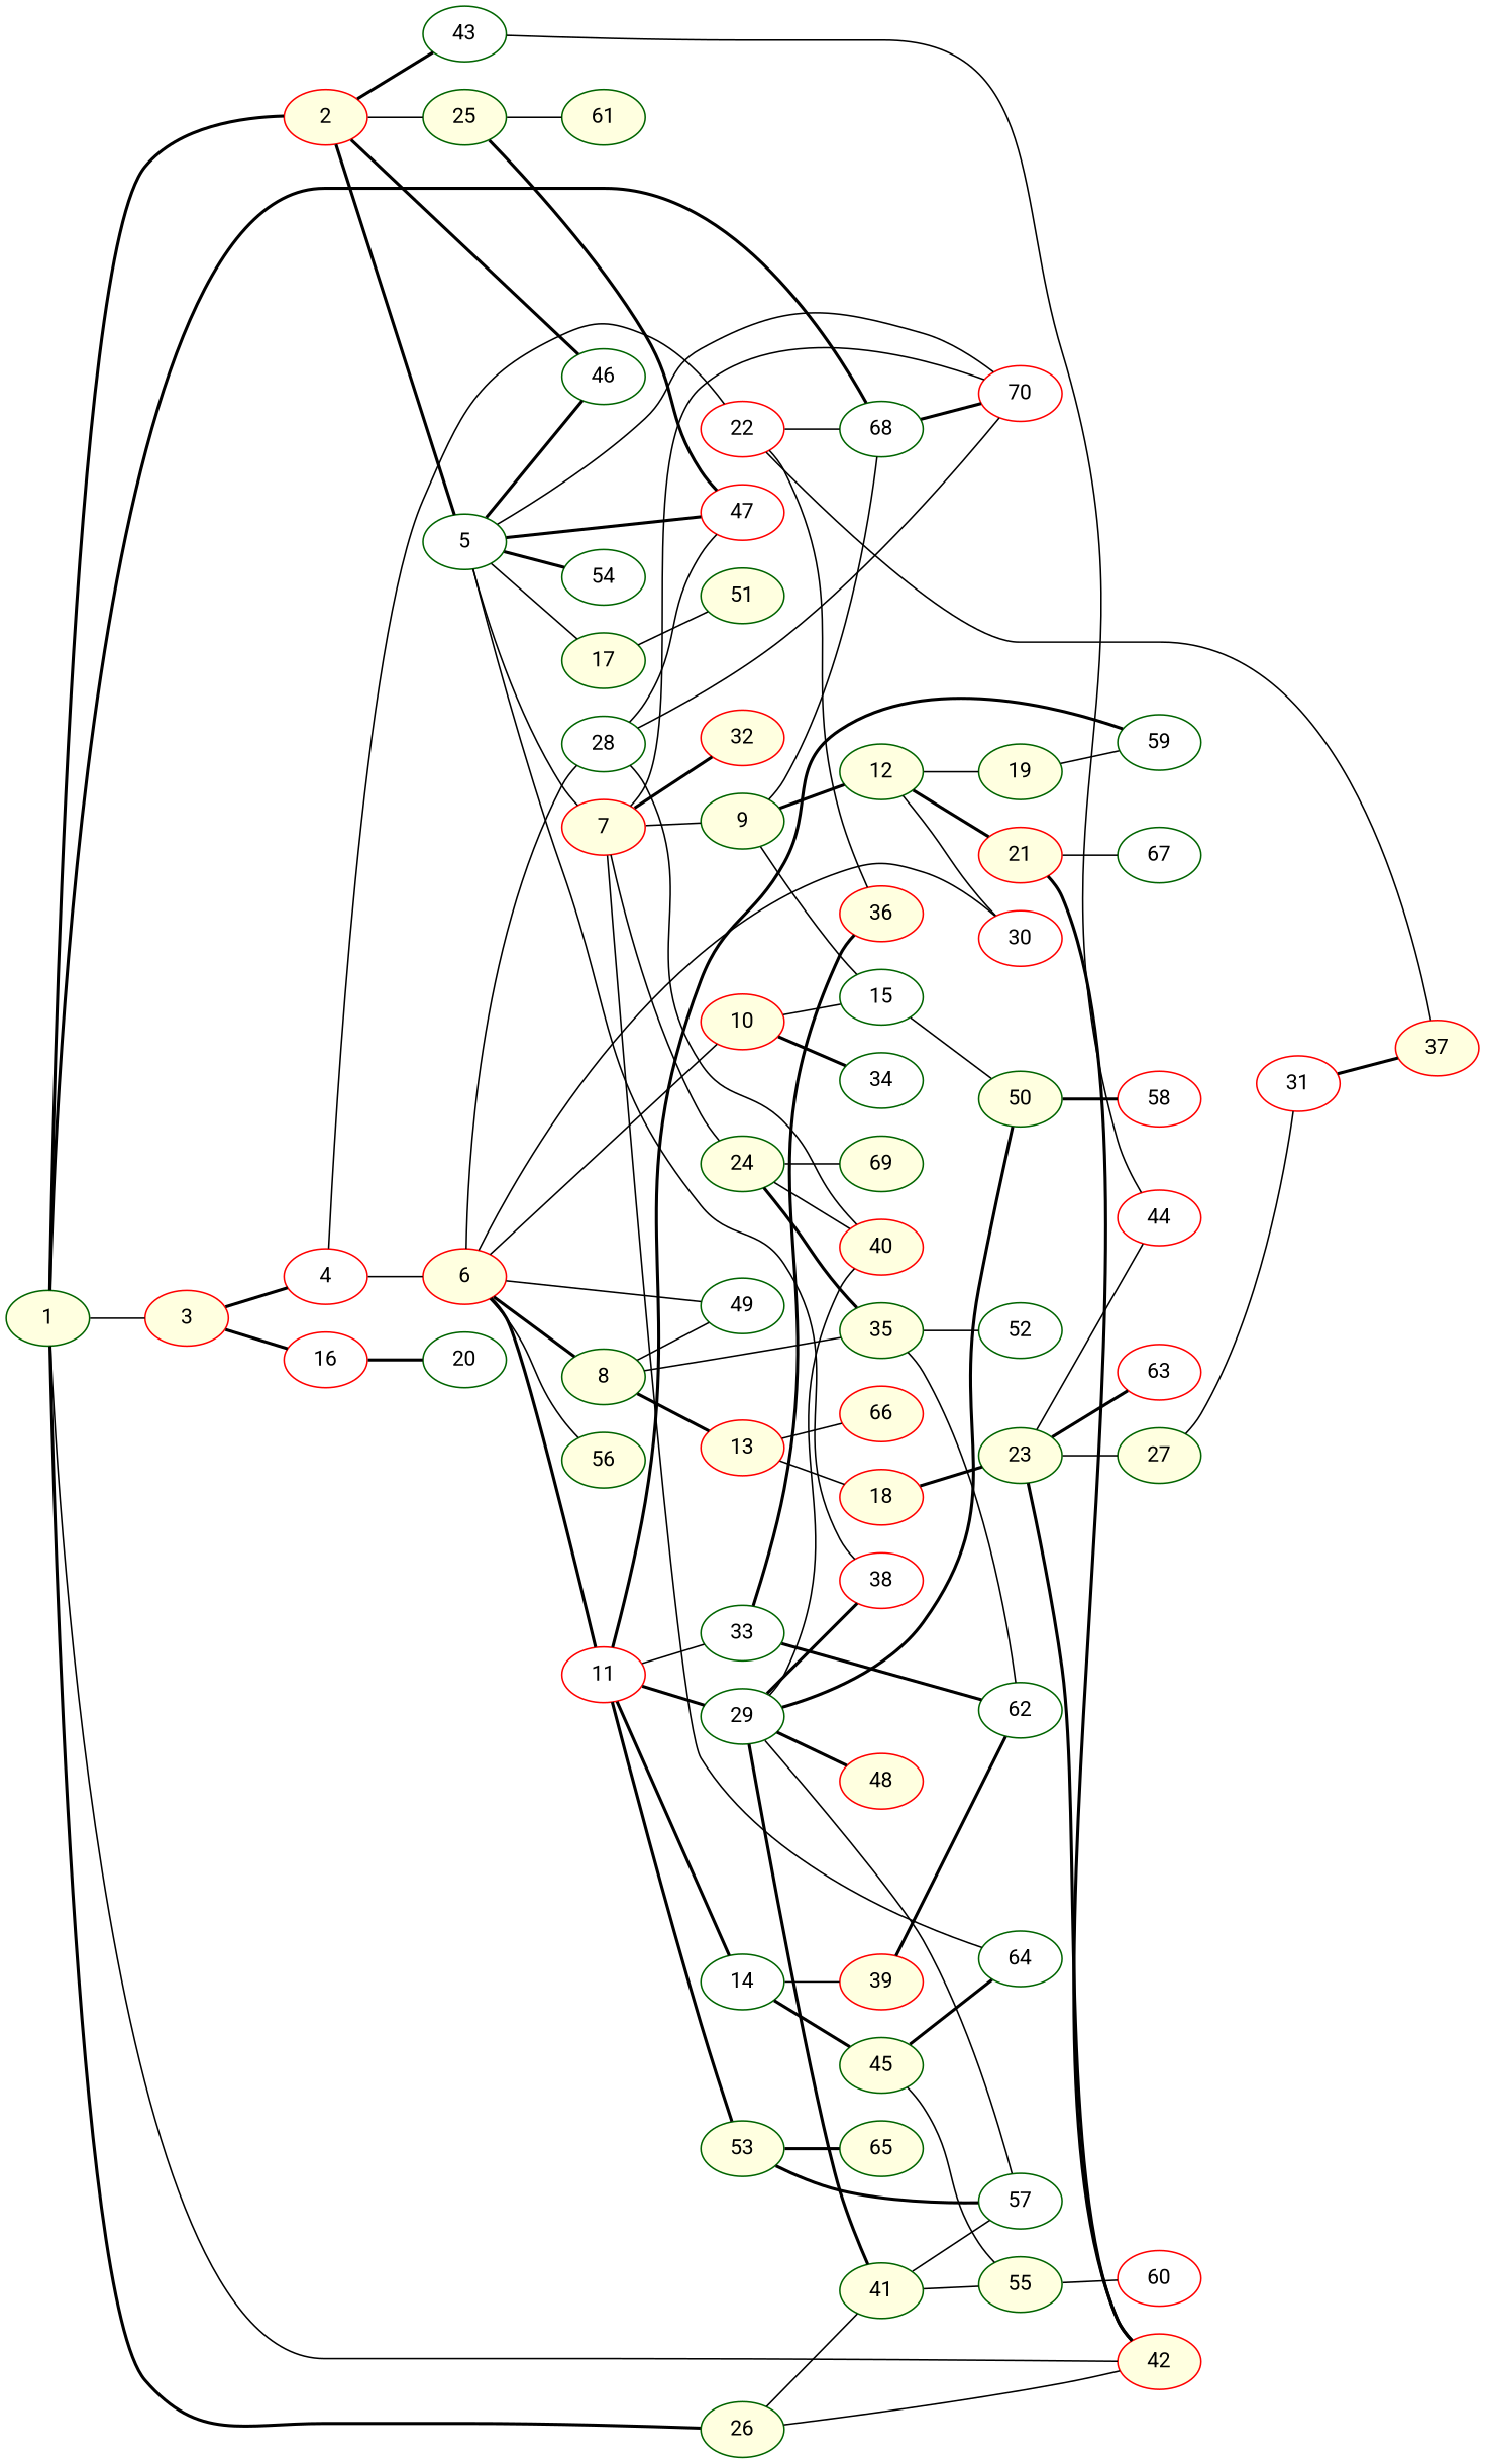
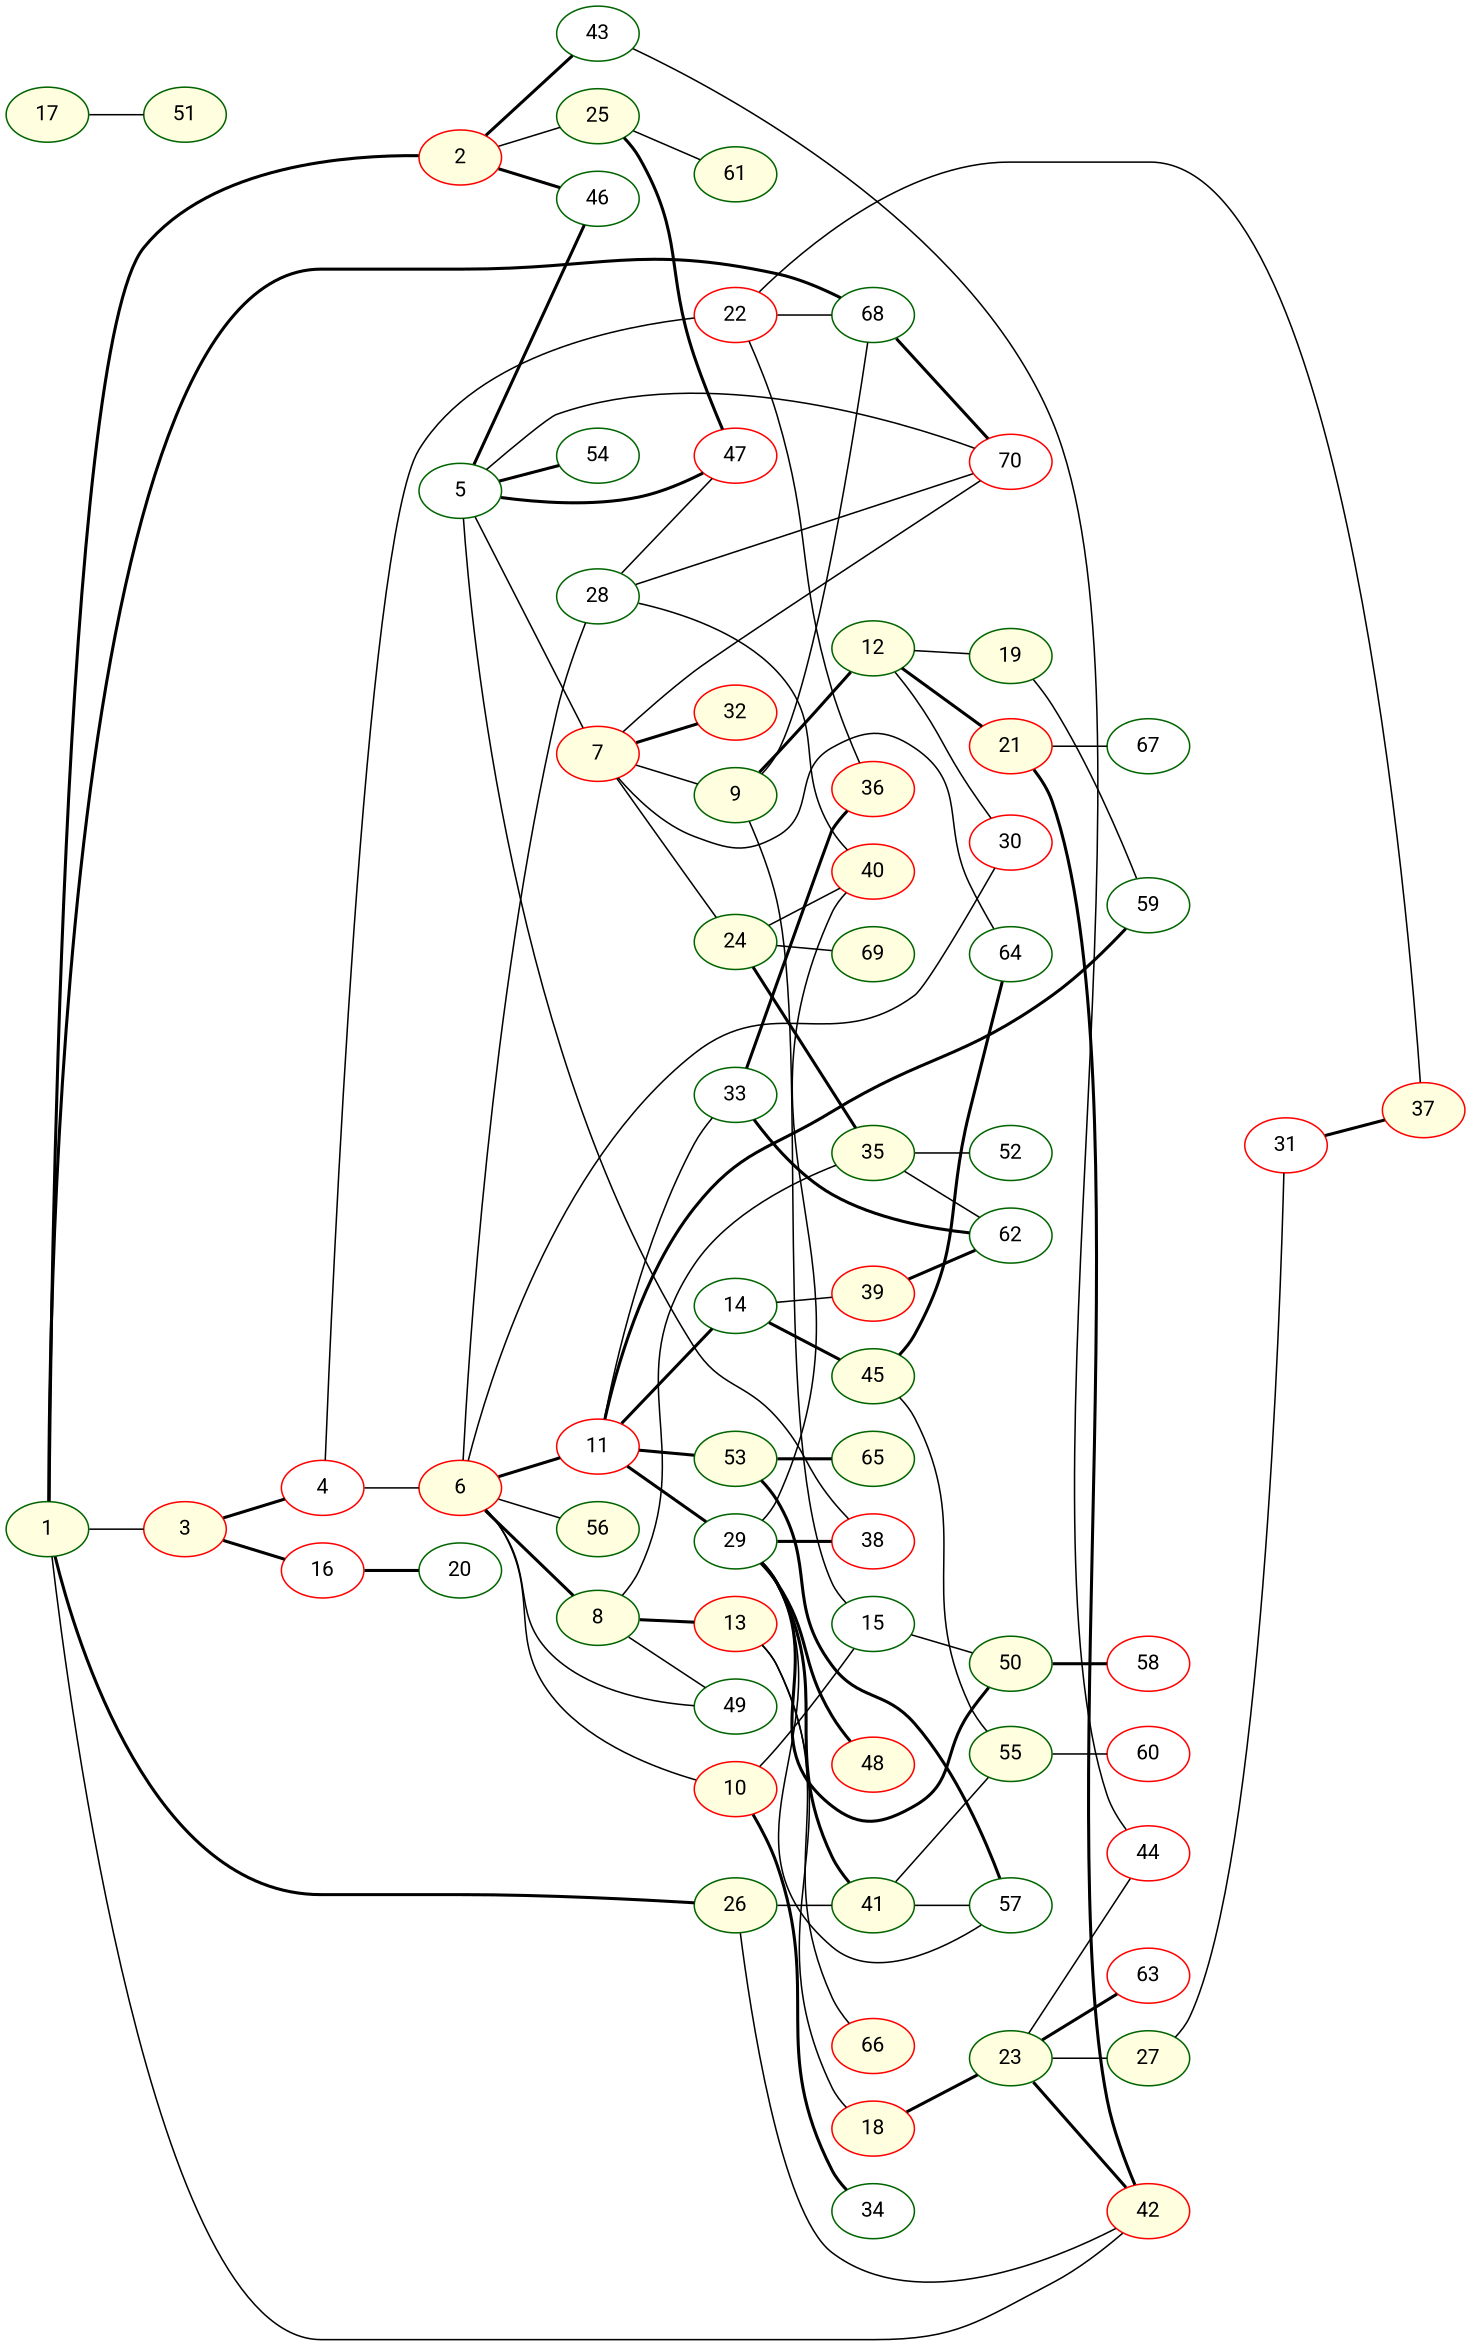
  graph {
    fontname=Roboto
    rankdir=LR
    node [color=darkgreen fillcolor=lightyellow fontname=Roboto style=filled]
    edge [fontname=Roboto style=solid]
    2 [color=red]
    1
    3 [color=red]
    26
    42 [color=red]
    68 [fillcolor=white]
    5 [fillcolor=white]
    25
    43 [fillcolor=white]
    46 [fillcolor=white]
    4 [color=red fillcolor=white]
    16 [color=red fillcolor=white]
    41
    70 [color=red fillcolor=white]
    7 [color=red]
    17
    38 [color=red fillcolor=white]
    47 [color=red fillcolor=white]
    54 [fillcolor=white]
    61
    44 [color=red fillcolor=white]
    6 [color=red]
    22 [color=red fillcolor=white]
    20 [fillcolor=white]
    8
    10 [color=red]
    11 [color=red fillcolor=white]
    28 [fillcolor=white]
    30 [color=red fillcolor=white]
    49 [fillcolor=white]
    56
    36 [color=red]
    37 [color=red]
    9
    24
    32 [color=red]
    64 [fillcolor=white]
    51
    13 [color=red]
    35
    15 [fillcolor=white]
    34 [fillcolor=white]
    14 [fillcolor=white]
    29 [fillcolor=white]
    33 [fillcolor=white]
    53
    59 [fillcolor=white]
    40 [color=red]
    12
    69
    18 [color=red]
    66 [color=red]
    62 [fillcolor=white]
    52 [fillcolor=white]
    19
    21 [color=red]
    50
    39 [color=red]
    45
    48 [color=red]
    57 [fillcolor=white]
    65
    67 [fillcolor=white]
    23
    55
    58 [color=red fillcolor=white]
    27
    63 [color=red fillcolor=white]
    31 [color=red fillcolor=white]
    60 [color=red fillcolor=white]
-   2 -- 5 [style=bold]
    2 -- 25
    2 -- 43 [style=bold]
    2 -- 46 [style=bold]
    1 -- 2 [style=bold]
    1 -- 3
    1 -- 26 [style=bold]
    1 -- 42
    1 -- 68 [style=bold]
    3 -- 4 [style=bold]
    3 -- 16 [style=bold]
    26 -- 42
    26 -- 41
    68 -- 70 [style=bold]
    5 -- 46 [style=bold]
    5 -- 70
    5 -- 7
-   5 -- 17
    5 -- 38
    5 -- 47 [style=bold]
    5 -- 54 [style=bold]
    25 -- 47 [style=bold]
    25 -- 61
    43 -- 44
    4 -- 6
    4 -- 22
    16 -- 20 [style=bold]
    41 -- 57
    41 -- 55
    7 -- 70
    7 -- 9
    7 -- 24
    7 -- 32 [style=bold]
    7 -- 64
    17 -- 51
    6 -- 8 [style=bold]
    6 -- 10
    6 -- 11 [style=bold]
    6 -- 28
    6 -- 30
    6 -- 49
    6 -- 56
    22 -- 68
    22 -- 36
    22 -- 37
    8 -- 49
    8 -- 13 [style=bold]
    8 -- 35
    10 -- 15
    10 -- 34 [style=bold]
    11 -- 14 [style=bold]
    11 -- 29 [style=bold]
    11 -- 33
    11 -- 53 [style=bold]
    11 -- 59 [style=bold]
    28 -- 70
    28 -- 47
    28 -- 40
    9 -- 68
    9 -- 15
    9 -- 12 [style=bold]
    24 -- 35 [style=bold]
    24 -- 40
    24 -- 69
    13 -- 18
    13 -- 66
    35 -- 62
    35 -- 52
    15 -- 50
    14 -- 39
    14 -- 45 [style=bold]
    29 -- 41 [style=bold]
    29 -- 38 [style=bold]
    29 -- 40
    29 -- 50 [style=bold]
    29 -- 48 [style=bold]
    29 -- 57
    33 -- 36 [style=bold]
    33 -- 62 [style=bold]
    53 -- 57 [style=bold]
    53 -- 65 [style=bold]
    12 -- 30
    12 -- 19
    12 -- 21 [style=bold]
    18 -- 23 [style=bold]
    19 -- 59
    21 -- 42 [style=bold]
    21 -- 67
    50 -- 58 [style=bold]
    39 -- 62 [style=bold]
    45 -- 64 [style=bold]
    45 -- 55
    23 -- 42 [style=bold]
    23 -- 44
    23 -- 27
    23 -- 63 [style=bold]
    55 -- 60
    27 -- 31
    31 -- 37 [style=bold]
  }
